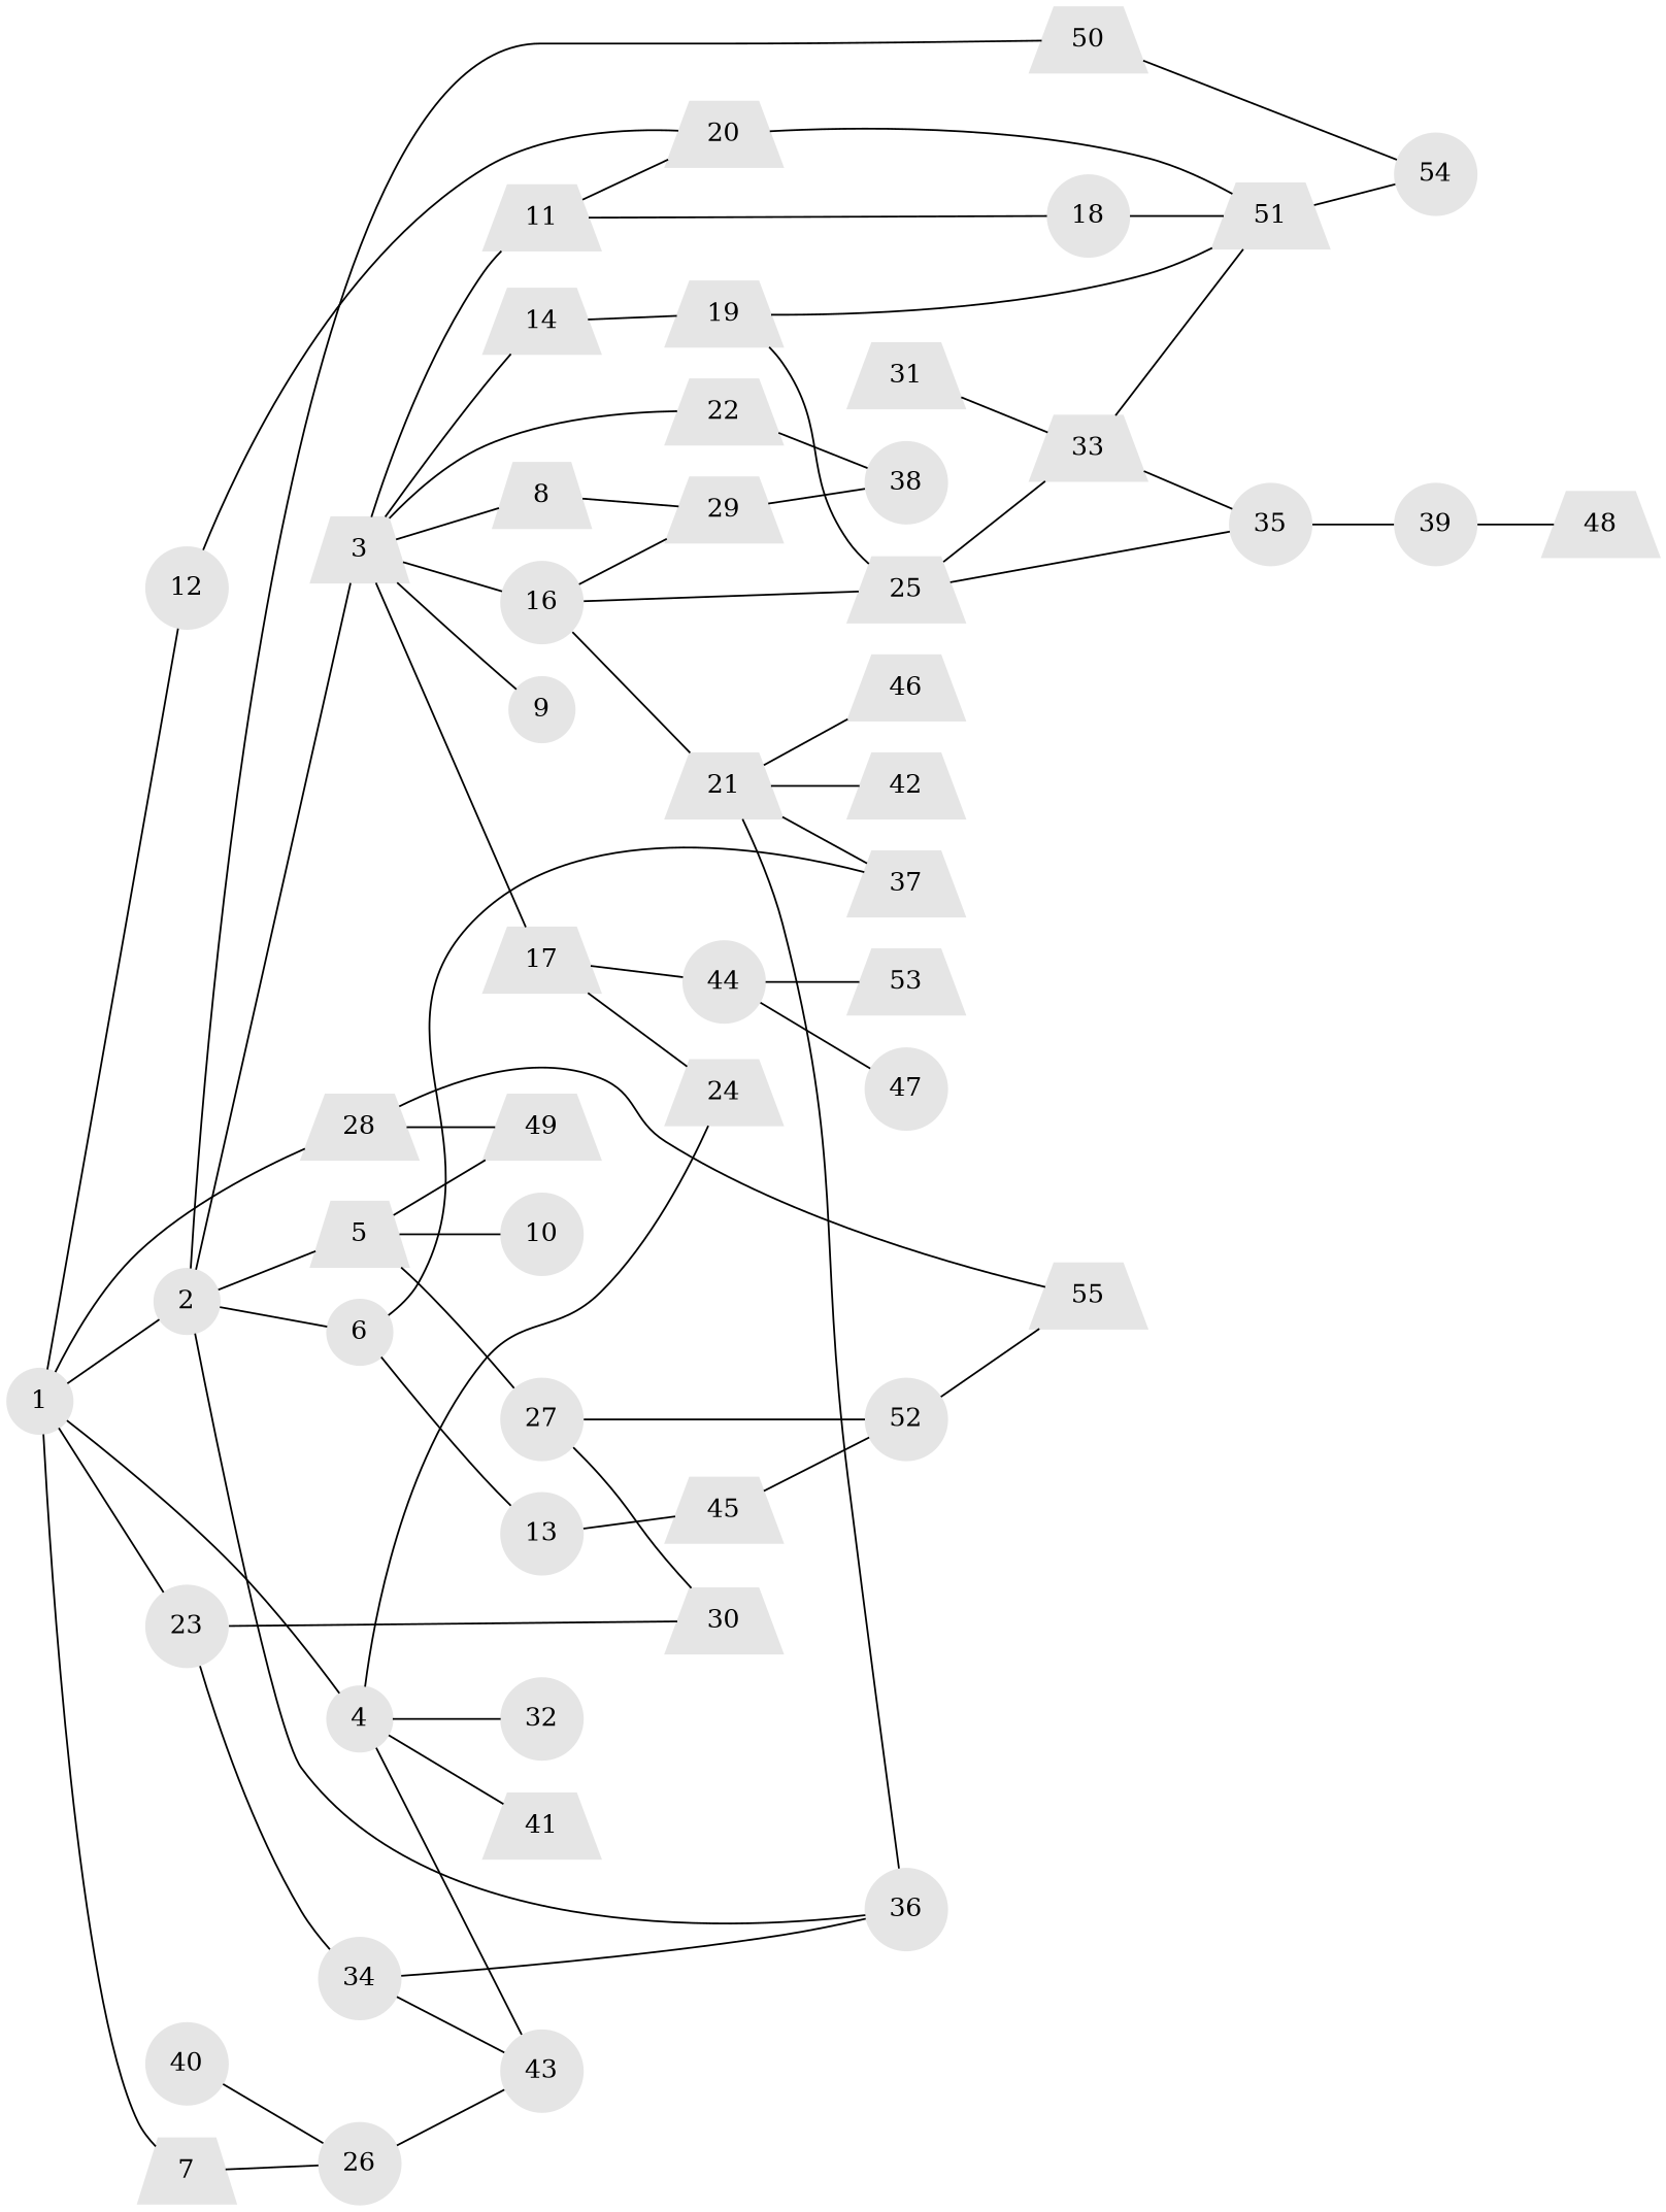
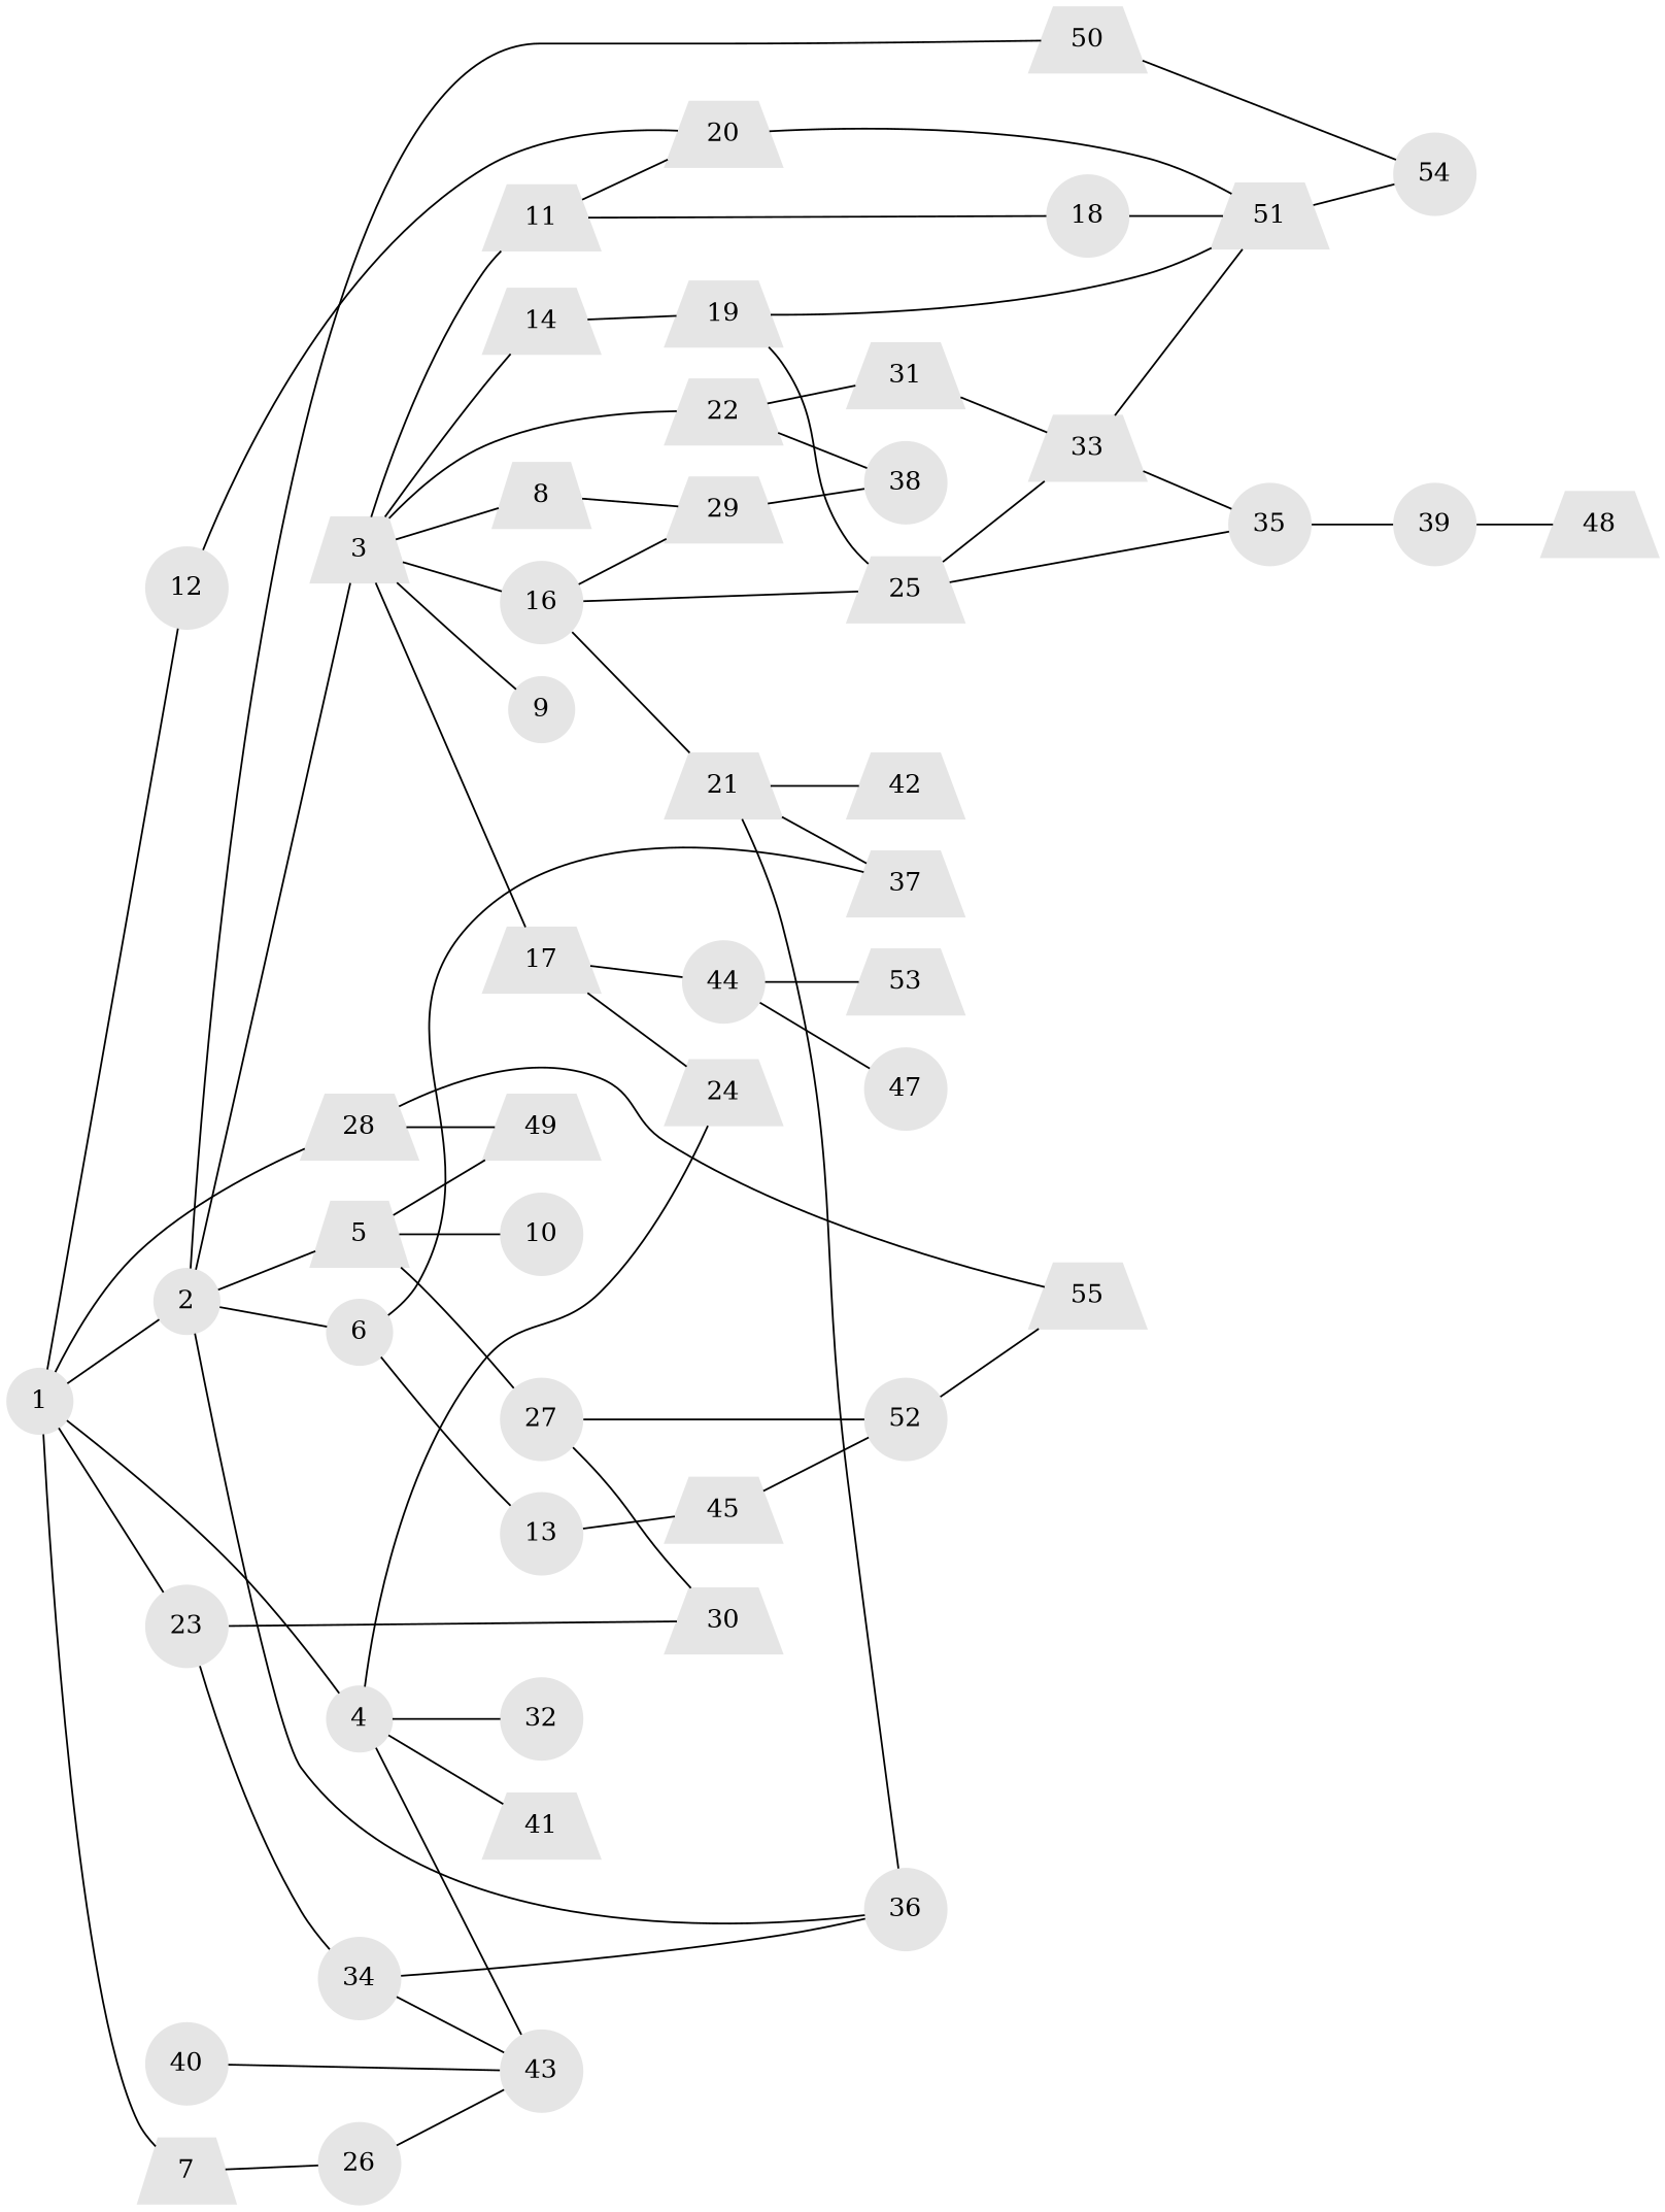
  graph {
    rankdir=LR
    node [color=gray90 shape=trapezium style=filled]
    1 [shape=circle]
    2 [shape=circle]
    4 [shape=circle]
    7
    12 [shape=circle]
    23 [shape=circle]
    28
    3
    5
    6 [shape=circle]
    36 [shape=circle]
    50
    24
    32 [shape=circle]
    41
    43 [shape=circle]
    26 [shape=circle]
    20
    30
    34 [shape=circle]
    49
    55
    8
    9 [shape=circle]
    11
    14
    16 [shape=circle]
    17
    22
    10 [shape=circle]
    27 [shape=circle]
    13 [shape=circle]
    37
    54 [shape=circle]
    29
    18 [shape=circle]
    19
    21
    25
    44 [shape=circle]
    31
    38 [shape=circle]
    52 [shape=circle]
    45
    51
    40 [shape=circle]
    42
-   46
    33
    35 [shape=circle]
    47 [shape=circle]
    53
    39 [shape=circle]
    48
    1 -- 2
    1 -- 4
    1 -- 7
    1 -- 12
    1 -- 23
    1 -- 28
    2 -- 3
    2 -- 5
    2 -- 6
    2 -- 36
    2 -- 50
    4 -- 24
    4 -- 32
    4 -- 41
    4 -- 43
    7 -- 26
    12 -- 20
    23 -- 30
    23 -- 34
    28 -- 49
    28 -- 55
    3 -- 8
    3 -- 9
    3 -- 11
    3 -- 14
    3 -- 16
    3 -- 17
    3 -- 22
    5 -- 49
    5 -- 10
    5 -- 27
    6 -- 13
    6 -- 37
    50 -- 54
    26 -- 43
    20 -- 51
    34 -- 36
    34 -- 43
    8 -- 29
    11 -- 20
    11 -- 18
    14 -- 19
    16 -- 29
    16 -- 21
    16 -- 25
    17 -- 24
    17 -- 44
+   22 -- 31
    22 -- 38
    27 -- 30
    27 -- 52
    13 -- 45
    29 -- 38
    18 -- 51
    19 -- 25
    19 -- 51
    21 -- 36
    21 -- 37
    21 -- 42
-   21 -- 46
    25 -- 33
    25 -- 35
    44 -- 47
    44 -- 53
    31 -- 33
    52 -- 55
    45 -- 52
    51 -- 54
-   40 -- 26
+   40 -- 43
    33 -- 51
    33 -- 35
    35 -- 39
    39 -- 48
  }
